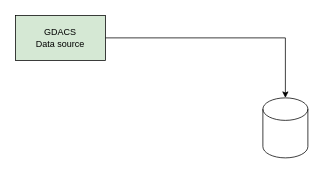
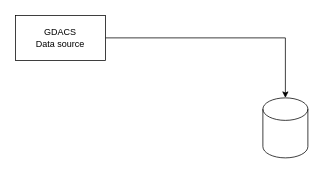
  <mxCell id="0" />
  <mxCell id="1" parent="0" />
  <mxCell id="2" style="edgeStyle=orthogonalEdgeStyle;rounded=0;orthogonalLoop=1;jettySize=auto;html=1;exitX=1;exitY=0.5;exitDx=0;exitDy=0;" edge="1" parent="1" source="3" target="4"><mxGeometry relative="1" as="geometry" /></mxCell>
- <mxCell id="3" value="&lt;div&gt;GDACS&lt;/div&gt;&lt;div&gt;Data source&lt;br&gt;&lt;/div&gt;" style="rounded=0;whiteSpace=wrap;html=1;fillColor=#d5e8d4;" vertex="1" parent="1"><mxGeometry x="20" y="20" width="120" height="60" as="geometry" /></mxCell>
+ <mxCell id="3" value="&lt;div&gt;GDACS&lt;/div&gt;&lt;div&gt;Data source&lt;br&gt;&lt;/div&gt;" style="rounded=0;whiteSpace=wrap;html=1;" vertex="1" parent="1"><mxGeometry x="20" y="20" width="120" height="60" as="geometry" /></mxCell>
  <mxCell id="4" value="" style="shape=cylinder3;whiteSpace=wrap;html=1;boundedLbl=1;backgroundOutline=1;size=15;" vertex="1" parent="1"><mxGeometry x="350" y="130" width="60" height="80" as="geometry" /></mxCell>
